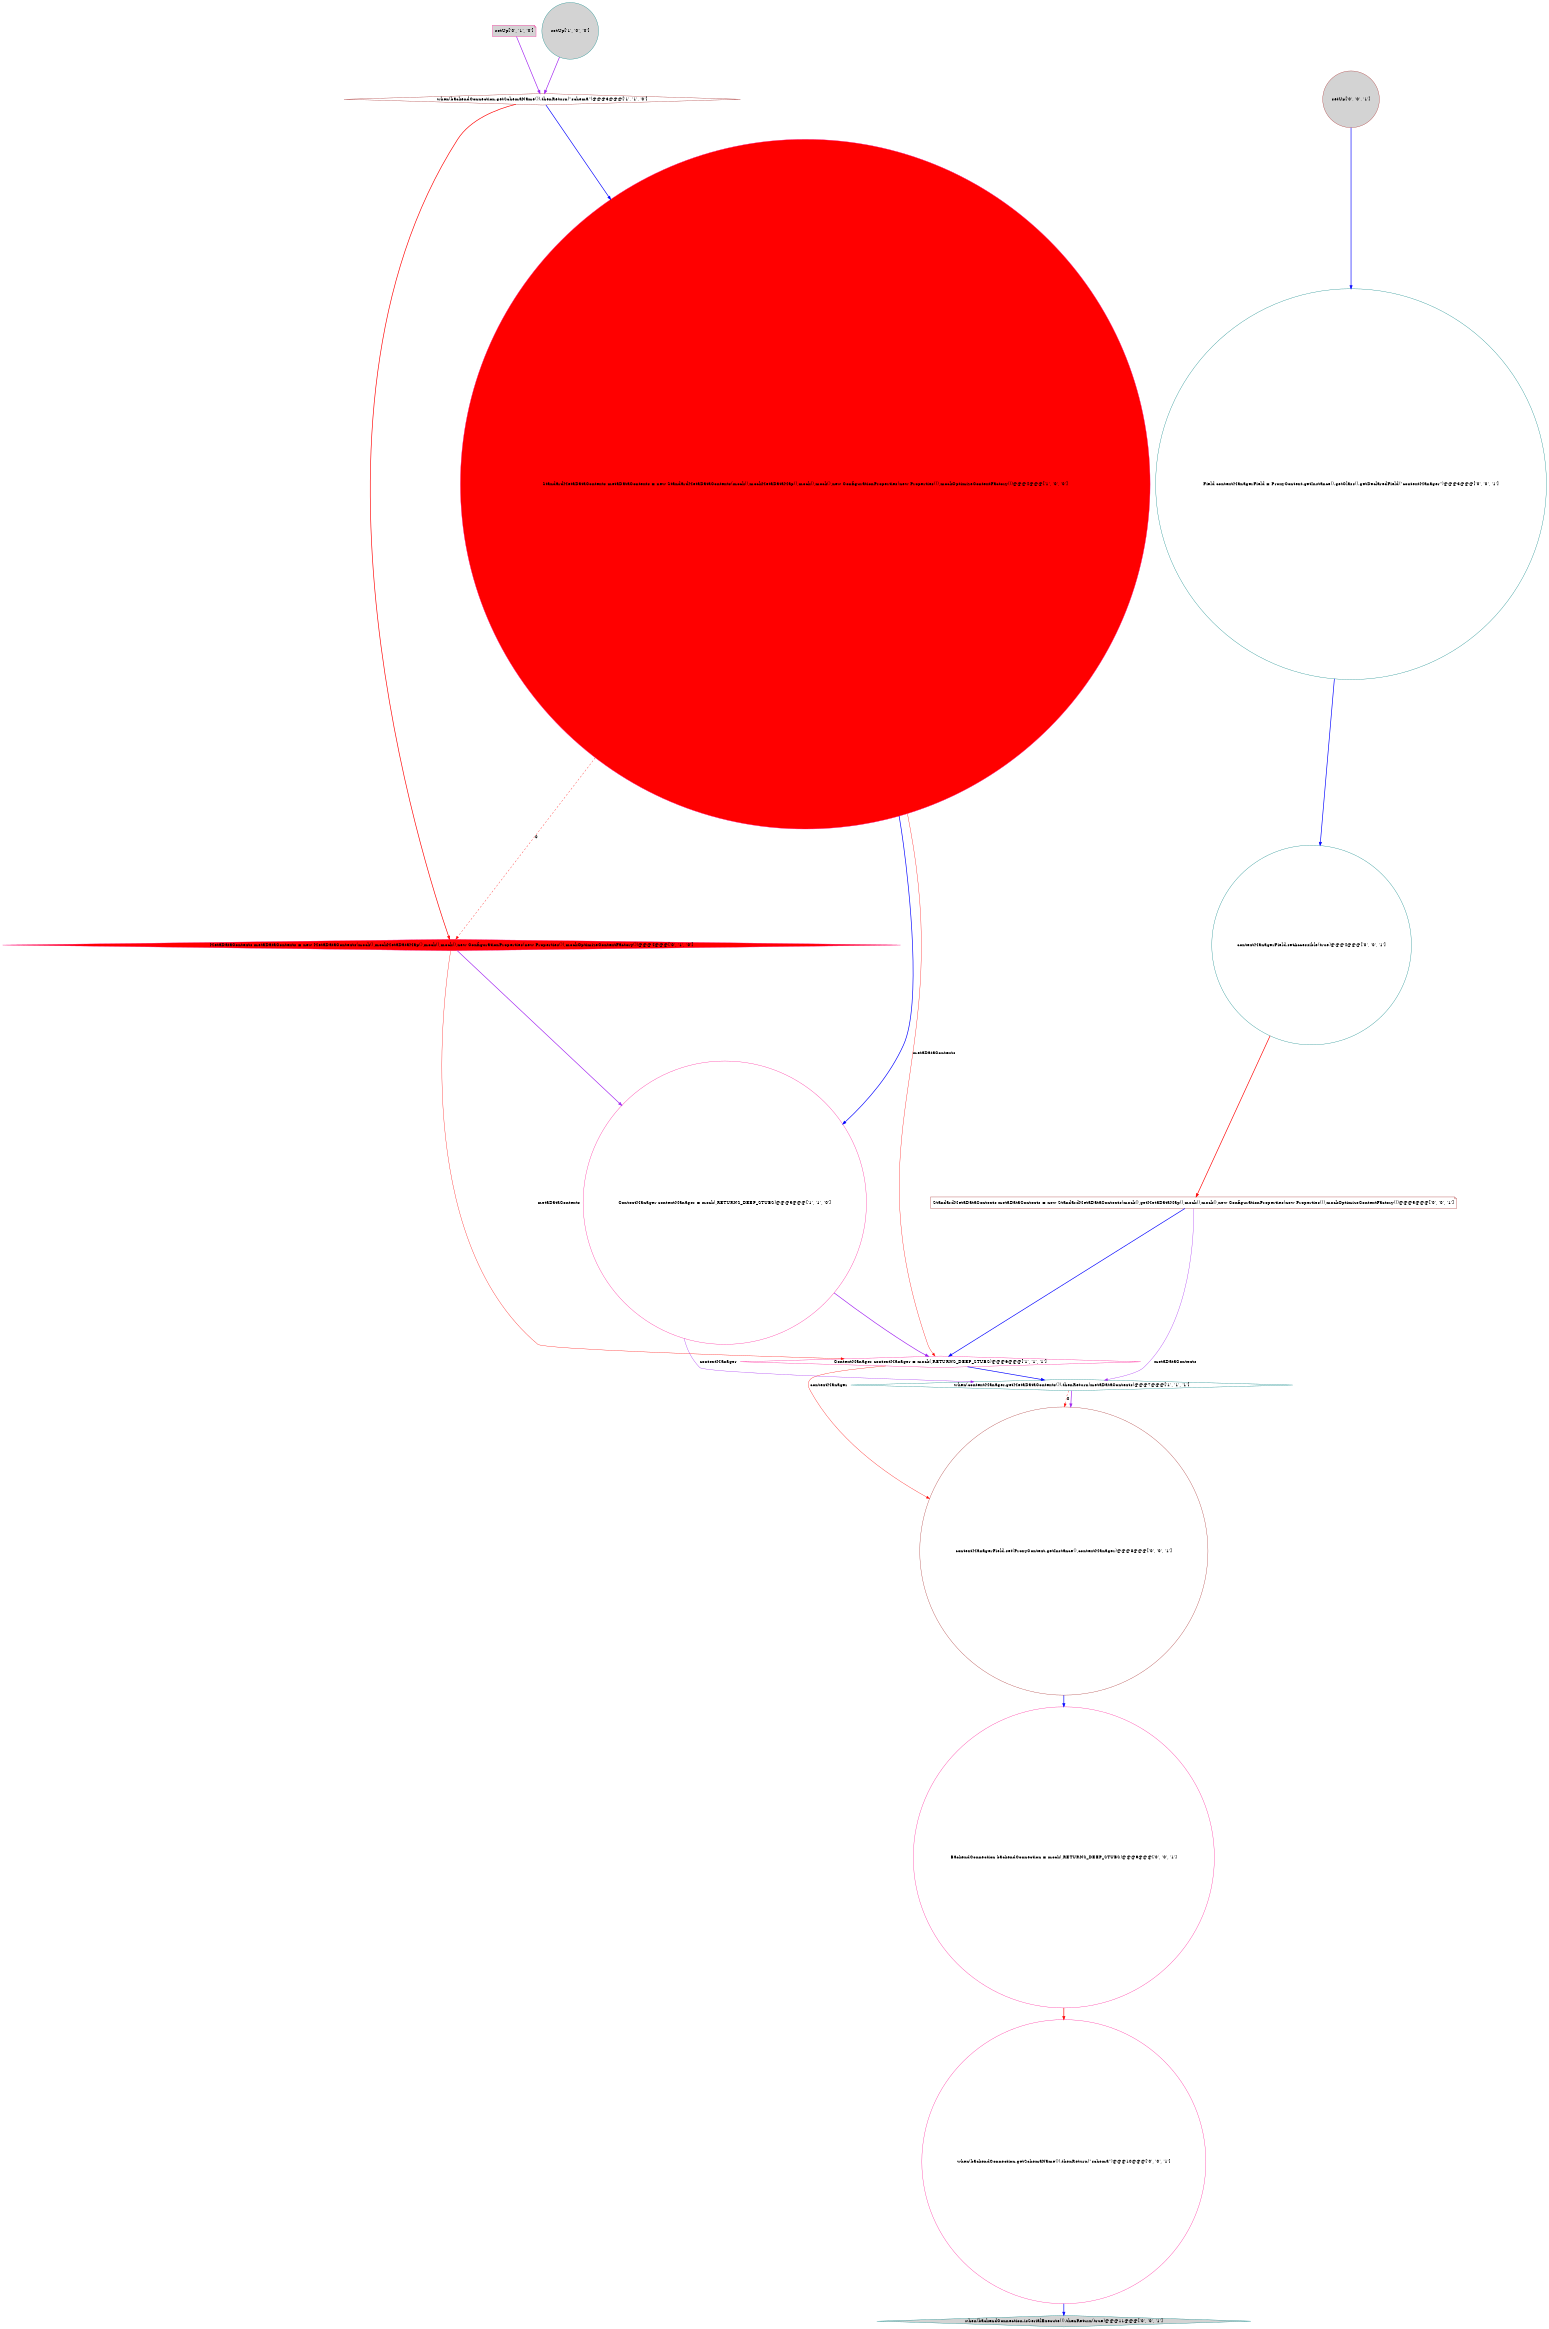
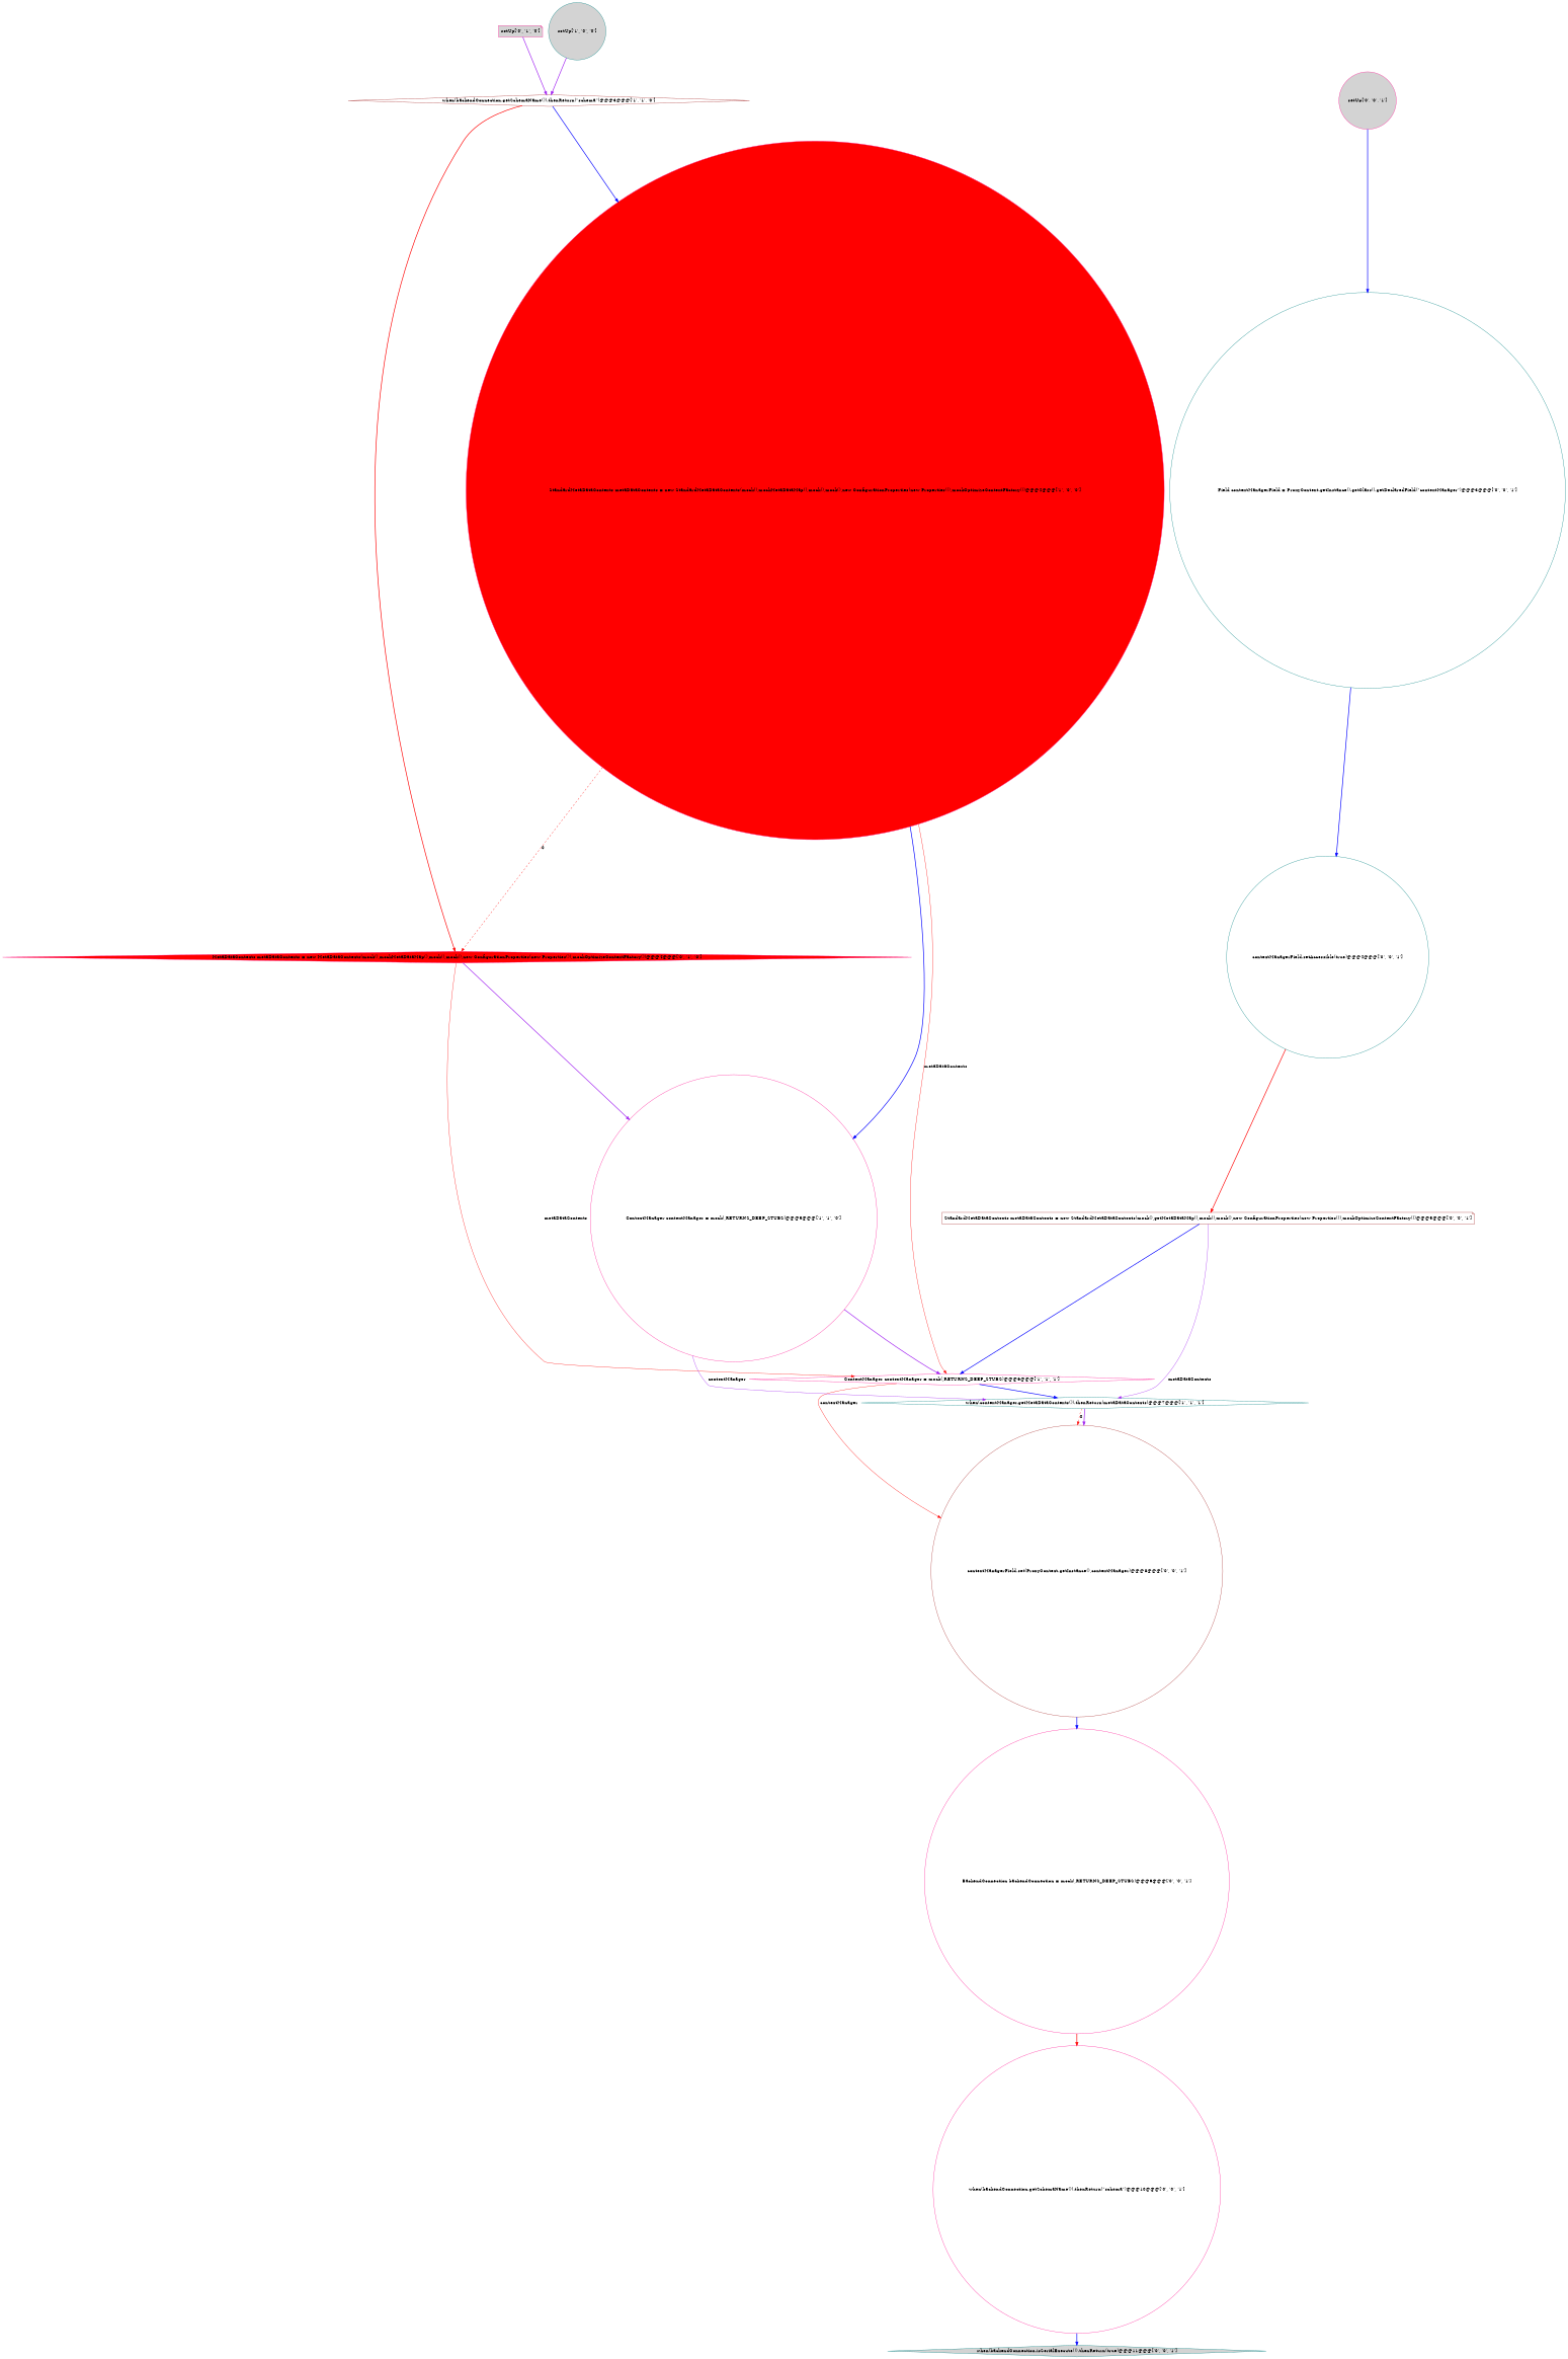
  digraph {
    node [fillcolor=white shape=circle style=filled color=deeppink]
    edge [style=bold color=red]
    n1 [label="BackendConnection backendConnection = mock(,RETURNS_DEEP_STUBS)@@@9@@@['0', '0', '1']"]
    n2 [label="when(backendConnection.getSchemaName()).thenReturn(\"schema\")@@@10@@@['0', '0', '1']"]
    n3 [label="when(contextManager.getMetaDataContexts()).thenReturn(metaDataContexts)@@@7@@@['1', '1', '1']" shape=diamond color=teal]
    n4 [label="contextManagerField.set(ProxyContext.getInstance(),contextManager)@@@8@@@['0', '0', '1']" color=brown]
-   n5 [fillcolor=lightgray label="setUp['0', '0', '1']" color=brown]
+   n5 [fillcolor=lightgray label="setUp['0', '0', '1']"]
    n6 [label="Field contextManagerField = ProxyContext.getInstance().getClass().getDeclaredField(\"contextManager\")@@@3@@@['0', '0', '1']" color=teal]
    n7 [label="StandardMetaDataContexts metaDataContexts = new StandardMetaDataContexts(mock(),getMetaDataMap(),mock(),mock(),new ConfigurationProperties(new Properties()),mockOptimizeContextFactory())@@@5@@@['0', '0', '1']" shape=note color=brown]
    n8 [label="ContextManager contextManager = mock(,RETURNS_DEEP_STUBS)@@@6@@@['1', '1', '1']" shape=diamond]
    n9 [label="when(backendConnection.getSchemaName()).thenReturn(\"schema\")@@@3@@@['1', '1', '0']" shape=diamond color=brown]
    n10 [fillcolor=red label="MetaDataContexts metaDataContexts = new MetaDataContexts(mock(),mockMetaDataMap(),mock(),mock(),new ConfigurationProperties(new Properties()),mockOptimizeContextFactory())@@@4@@@['0', '1', '0']" shape=diamond]
    n11 [fillcolor=red label="StandardMetaDataContexts metaDataContexts = new StandardMetaDataContexts(mock(),mockMetaDataMap(),mock(),mock(),new ConfigurationProperties(new Properties()),mockOptimizeContextFactory())@@@4@@@['1', '0', '0']"]
    n12 [fillcolor=lightgray label="when(backendConnection.isSerialExecute()).thenReturn(true)@@@11@@@['0', '0', '1']" shape=diamond color=teal]
    n13 [fillcolor=lightgray label="setUp['0', '1', '0']" shape=note]
    n14 [label="ContextManager contextManager = mock(,RETURNS_DEEP_STUBS)@@@5@@@['1', '1', '0']"]
    n15 [fillcolor=lightgray label="setUp['1', '0', '0']" color=teal]
    n16 [label="contextManagerField.setAccessible(true)@@@4@@@['0', '0', '1']" color=teal]
    n1 -> n2
    n2 -> n12 [color=blue]
    n3 -> n4 [color=purple]
    n3 -> n4 [label=0 style=dashed]
    n4 -> n1 [color=blue]
    n5 -> n6 [color=blue]
    n6 -> n16 [color=blue]
    n7 -> n3 [label=metaDataContexts style=solid color=purple]
    n7 -> n8 [color=blue]
    n8 -> n3 [color=blue]
    n8 -> n4 [label=contextManager style=solid]
    n9 -> n10
    n9 -> n11 [color=blue]
    n10 -> n8 [label=metaDataContexts style=solid]
    n10 -> n14 [color=purple]
    n11 -> n8 [label=metaDataContexts style=solid]
    n11 -> n10 [label=0 style=dashed]
    n11 -> n14 [color=blue]
    n13 -> n9 [color=purple]
    n14 -> n3 [label=contextManager style=solid color=purple]
    n14 -> n8 [color=purple]
    n15 -> n9 [color=purple]
    n16 -> n7
  }
